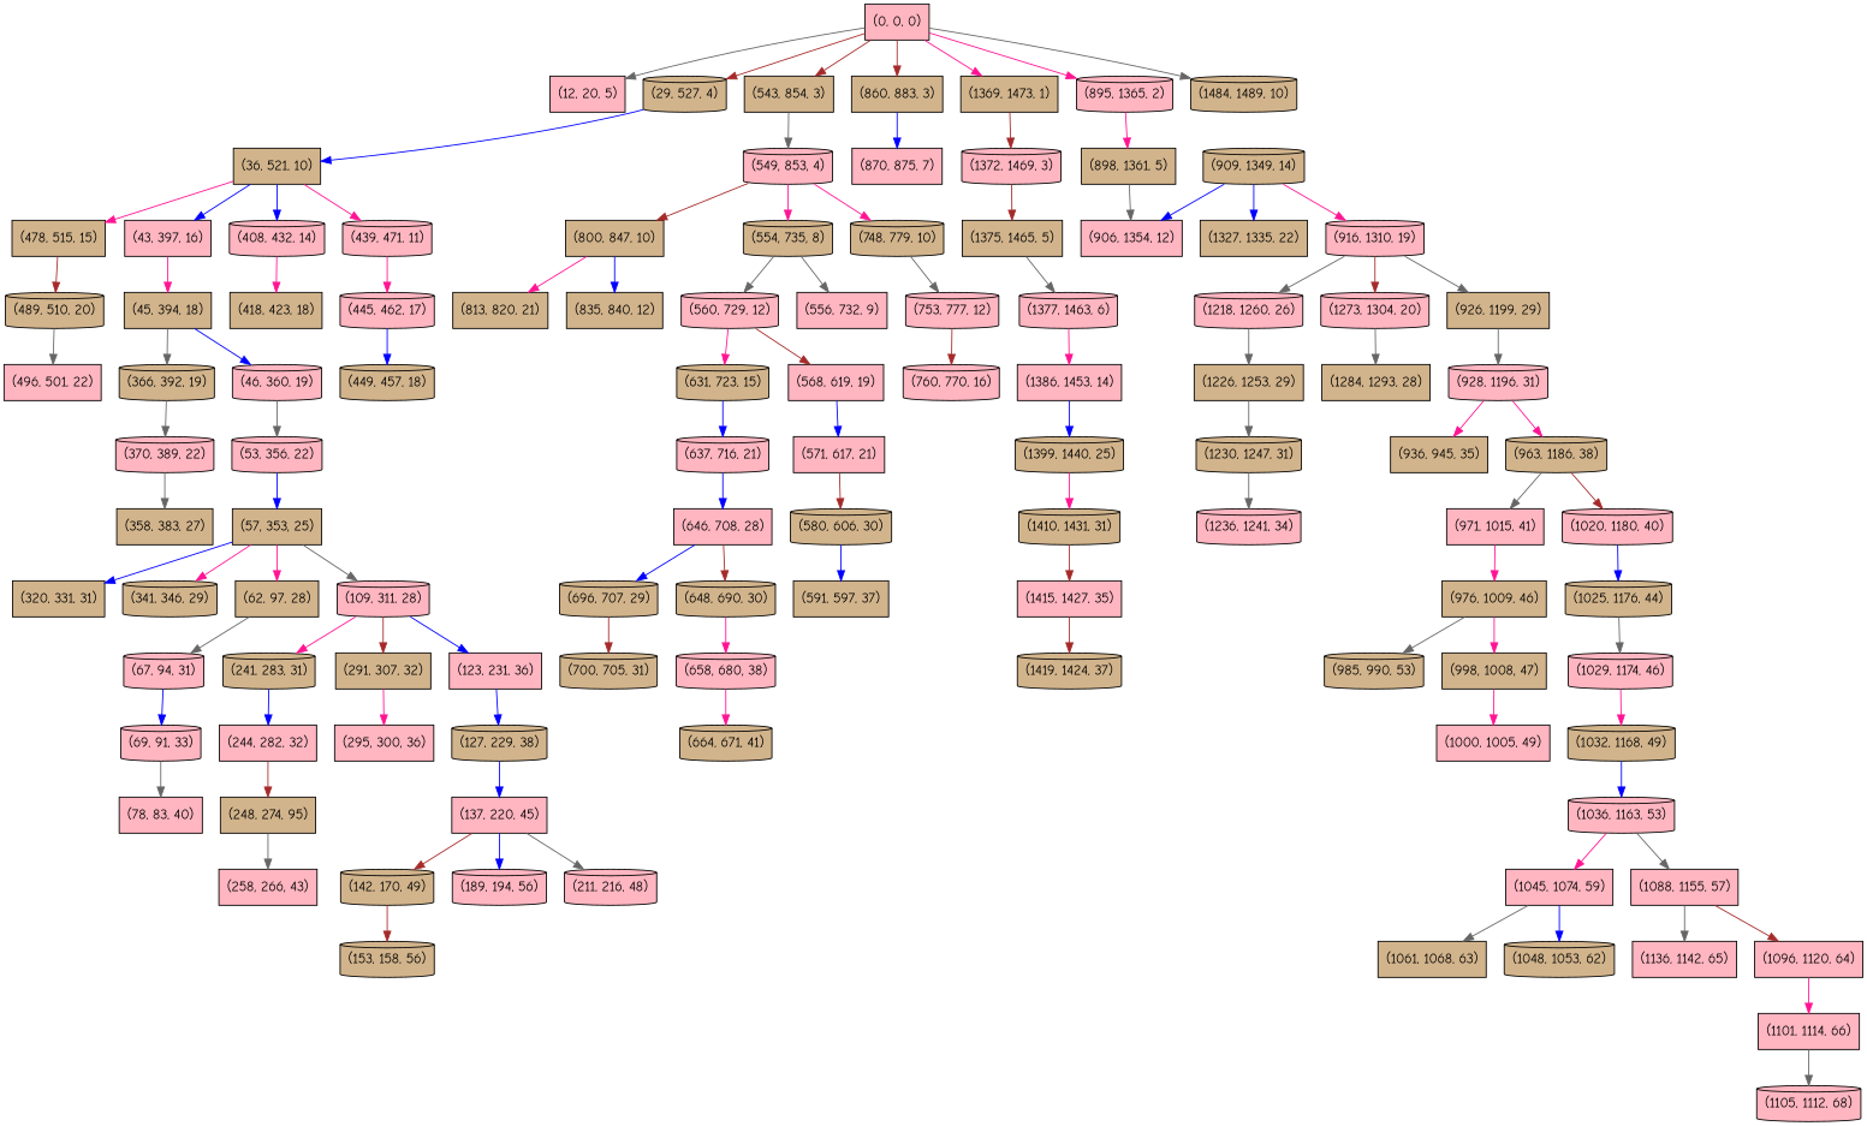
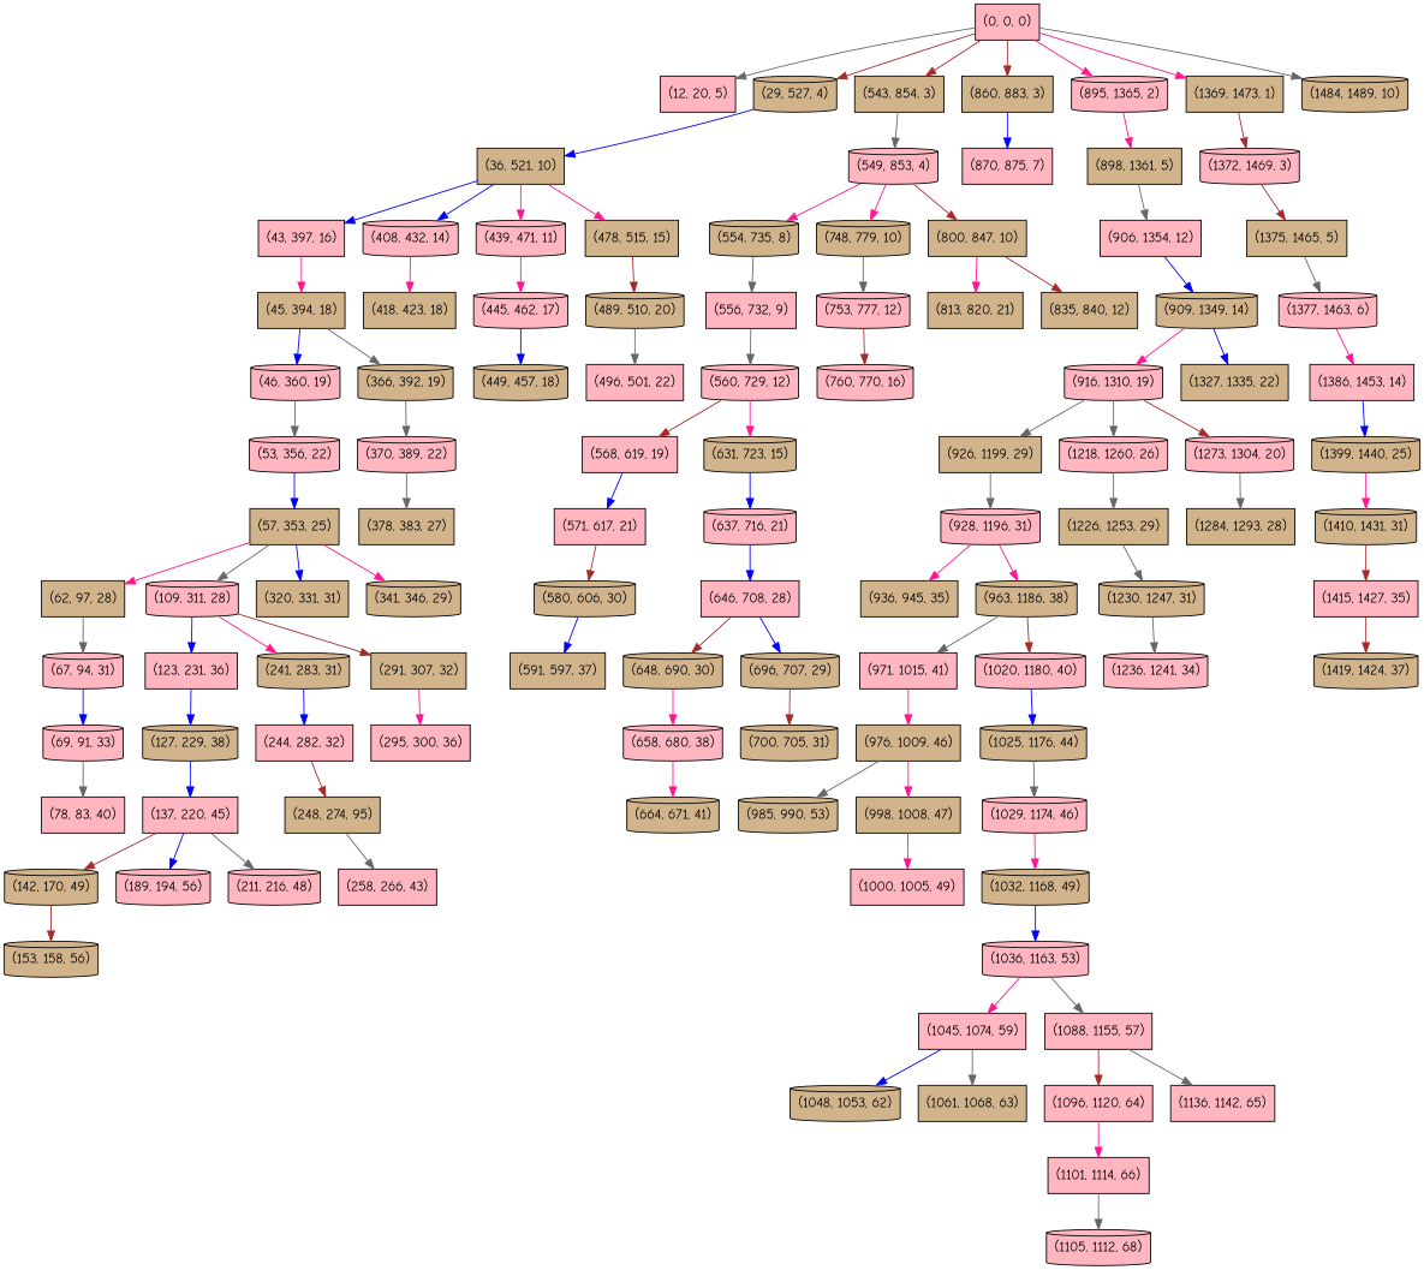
  digraph {
    fontname="Comic Neue"
    node [fillcolor=tan fontname="Comic Neue" shape=cylinder style=filled]
    edge [color=gray40 fontname="Comic Neue"]
    "(0, 0, 0)" [fillcolor=lightpink shape=box]
    "(12, 20, 5)" [fillcolor=lightpink shape=box]
    "(29, 527, 4)"
    "(543, 854, 3)" [shape=box]
    "(860, 883, 3)" [shape=box]
    "(895, 1365, 2)" [fillcolor=lightpink]
    "(1369, 1473, 1)" [shape=box]
    "(1484, 1489, 10)"
    "(36, 521, 10)" [shape=box]
    "(549, 853, 4)" [fillcolor=lightpink]
    "(870, 875, 7)" [fillcolor=lightpink shape=box]
    "(898, 1361, 5)" [shape=box]
    "(1372, 1469, 3)" [fillcolor=lightpink]
    "(43, 397, 16)" [fillcolor=lightpink shape=box]
    "(408, 432, 14)" [fillcolor=lightpink]
    "(439, 471, 11)" [fillcolor=lightpink]
    "(478, 515, 15)" [shape=box]
    "(45, 394, 18)" [shape=box]
    "(418, 423, 18)" [shape=box]
    "(445, 462, 17)" [fillcolor=lightpink]
    "(489, 510, 20)"
    "(46, 360, 19)" [fillcolor=lightpink]
    "(366, 392, 19)"
    "(53, 356, 22)" [fillcolor=lightpink]
    "(370, 389, 22)" [fillcolor=lightpink]
    "(57, 353, 25)" [shape=box]
    "(62, 97, 28)" [shape=box]
    "(109, 311, 28)" [fillcolor=lightpink]
    "(320, 331, 31)" [shape=box]
    "(341, 346, 29)"
    "(67, 94, 31)" [fillcolor=lightpink]
    "(123, 231, 36)" [fillcolor=lightpink shape=box]
    "(241, 283, 31)"
    "(291, 307, 32)" [shape=box]
    "(69, 91, 33)" [fillcolor=lightpink]
    "(78, 83, 40)" [fillcolor=lightpink shape=box]
    "(127, 229, 38)"
    "(244, 282, 32)" [fillcolor=lightpink shape=box]
    "(295, 300, 36)" [fillcolor=lightpink shape=box]
    "(137, 220, 45)" [fillcolor=lightpink shape=box]
    "(142, 170, 49)"
    "(189, 194, 56)" [fillcolor=lightpink]
    "(211, 216, 48)" [fillcolor=lightpink]
    "(153, 158, 56)"
    n45 [label="(248, 274, 95)" shape=box]
    "(258, 266, 43)" [fillcolor=lightpink shape=box]
-   "(378, 383, 27)" [shape=box label="(358, 383, 27)"]
+   "(378, 383, 27)" [shape=box]
    "(449, 457, 18)"
    "(496, 501, 22)" [fillcolor=lightpink shape=box]
    "(554, 735, 8)"
    "(748, 779, 10)"
    "(800, 847, 10)" [shape=box]
    "(556, 732, 9)" [fillcolor=lightpink shape=box]
    "(753, 777, 12)" [fillcolor=lightpink]
    "(813, 820, 21)" [shape=box]
    "(835, 840, 12)" [shape=box]
    "(560, 729, 12)" [fillcolor=lightpink]
    "(568, 619, 19)" [fillcolor=lightpink shape=box]
    "(631, 723, 15)"
    "(571, 617, 21)" [fillcolor=lightpink shape=box]
    "(637, 716, 21)" [fillcolor=lightpink]
    "(580, 606, 30)"
    "(591, 597, 37)" [shape=box]
    "(646, 708, 28)" [fillcolor=lightpink shape=box]
    "(648, 690, 30)"
    "(696, 707, 29)"
    "(658, 680, 38)" [fillcolor=lightpink]
    "(700, 705, 31)"
    "(664, 671, 41)"
    "(760, 770, 16)" [fillcolor=lightpink]
    "(906, 1354, 12)" [fillcolor=lightpink shape=box]
    "(909, 1349, 14)"
    "(916, 1310, 19)" [fillcolor=lightpink]
    "(1327, 1335, 22)" [shape=box]
    "(926, 1199, 29)" [shape=box]
    "(1218, 1260, 26)" [fillcolor=lightpink]
    "(1273, 1304, 20)" [fillcolor=lightpink]
    "(928, 1196, 31)" [fillcolor=lightpink]
    "(1226, 1253, 29)" [shape=box]
    "(1284, 1293, 28)" [shape=box]
    "(936, 945, 35)" [shape=box]
    "(963, 1186, 38)"
    "(971, 1015, 41)" [fillcolor=lightpink shape=box]
    "(1020, 1180, 40)" [fillcolor=lightpink]
    "(976, 1009, 46)" [shape=box]
    "(1025, 1176, 44)"
    "(985, 990, 53)"
    "(998, 1008, 47)" [shape=box]
    "(1000, 1005, 49)" [fillcolor=lightpink shape=box]
    "(1029, 1174, 46)" [fillcolor=lightpink]
    "(1032, 1168, 49)"
    "(1036, 1163, 53)" [fillcolor=lightpink]
    "(1045, 1074, 59)" [fillcolor=lightpink shape=box]
    "(1088, 1155, 57)" [fillcolor=lightpink shape=box]
    "(1048, 1053, 62)"
    "(1061, 1068, 63)" [shape=box]
    "(1096, 1120, 64)" [fillcolor=lightpink shape=box]
    "(1136, 1142, 65)" [fillcolor=lightpink shape=box]
    "(1101, 1114, 66)" [fillcolor=lightpink shape=box]
    "(1105, 1112, 68)" [fillcolor=lightpink]
    "(1230, 1247, 31)"
    "(1236, 1241, 34)" [fillcolor=lightpink]
    "(1375, 1465, 5)" [shape=box]
    "(1377, 1463, 6)" [fillcolor=lightpink]
    "(1386, 1453, 14)" [fillcolor=lightpink shape=box]
    "(1399, 1440, 25)"
    "(1410, 1431, 31)"
    "(1415, 1427, 35)" [fillcolor=lightpink shape=box]
    "(1419, 1424, 37)"
    "(0, 0, 0)" -> "(12, 20, 5)"
    "(0, 0, 0)" -> "(29, 527, 4)" [color=brown]
    "(0, 0, 0)" -> "(543, 854, 3)" [color=brown]
    "(0, 0, 0)" -> "(860, 883, 3)" [color=brown]
    "(0, 0, 0)" -> "(895, 1365, 2)" [color=deeppink]
    "(0, 0, 0)" -> "(1369, 1473, 1)" [color=deeppink]
    "(0, 0, 0)" -> "(1484, 1489, 10)"
    "(29, 527, 4)" -> "(36, 521, 10)" [color=blue]
    "(543, 854, 3)" -> "(549, 853, 4)"
    "(860, 883, 3)" -> "(870, 875, 7)" [color=blue]
    "(895, 1365, 2)" -> "(898, 1361, 5)" [color=deeppink]
    "(1369, 1473, 1)" -> "(1372, 1469, 3)" [color=brown]
    "(36, 521, 10)" -> "(43, 397, 16)" [color=blue]
    "(36, 521, 10)" -> "(408, 432, 14)" [color=blue]
    "(36, 521, 10)" -> "(439, 471, 11)" [color=deeppink]
    "(36, 521, 10)" -> "(478, 515, 15)" [color=deeppink]
    "(549, 853, 4)" -> "(554, 735, 8)" [color=deeppink]
    "(549, 853, 4)" -> "(748, 779, 10)" [color=deeppink]
    "(549, 853, 4)" -> "(800, 847, 10)" [color=brown]
    "(898, 1361, 5)" -> "(906, 1354, 12)"
    "(1372, 1469, 3)" -> "(1375, 1465, 5)" [color=brown]
    "(43, 397, 16)" -> "(45, 394, 18)" [color=deeppink]
    "(408, 432, 14)" -> "(418, 423, 18)" [color=deeppink]
    "(439, 471, 11)" -> "(445, 462, 17)" [color=deeppink]
    "(478, 515, 15)" -> "(489, 510, 20)" [color=brown]
    "(45, 394, 18)" -> "(46, 360, 19)" [color=blue]
    "(45, 394, 18)" -> "(366, 392, 19)"
    "(445, 462, 17)" -> "(449, 457, 18)" [color=blue]
    "(489, 510, 20)" -> "(496, 501, 22)"
    "(46, 360, 19)" -> "(53, 356, 22)"
    "(366, 392, 19)" -> "(370, 389, 22)"
    "(53, 356, 22)" -> "(57, 353, 25)" [color=blue]
    "(370, 389, 22)" -> "(378, 383, 27)"
    "(57, 353, 25)" -> "(62, 97, 28)" [color=deeppink]
    "(57, 353, 25)" -> "(109, 311, 28)"
    "(57, 353, 25)" -> "(320, 331, 31)" [color=blue]
    "(57, 353, 25)" -> "(341, 346, 29)" [color=deeppink]
    "(62, 97, 28)" -> "(67, 94, 31)"
    "(109, 311, 28)" -> "(123, 231, 36)" [color=blue]
    "(109, 311, 28)" -> "(241, 283, 31)" [color=deeppink]
    "(109, 311, 28)" -> "(291, 307, 32)" [color=brown]
    "(67, 94, 31)" -> "(69, 91, 33)" [color=blue]
    "(123, 231, 36)" -> "(127, 229, 38)" [color=blue]
    "(241, 283, 31)" -> "(244, 282, 32)" [color=blue]
    "(291, 307, 32)" -> "(295, 300, 36)" [color=deeppink]
    "(69, 91, 33)" -> "(78, 83, 40)"
    "(127, 229, 38)" -> "(137, 220, 45)" [color=blue]
    "(244, 282, 32)" -> n45 [color=brown]
    "(137, 220, 45)" -> "(142, 170, 49)" [color=brown]
    "(137, 220, 45)" -> "(189, 194, 56)" [color=blue]
    "(137, 220, 45)" -> "(211, 216, 48)"
    "(142, 170, 49)" -> "(153, 158, 56)" [color=brown]
    n45 -> "(258, 266, 43)"
    "(554, 735, 8)" -> "(556, 732, 9)"
    "(748, 779, 10)" -> "(753, 777, 12)"
    "(800, 847, 10)" -> "(813, 820, 21)" [color=deeppink]
-   "(800, 847, 10)" -> "(835, 840, 12)" [color=blue]
-   "(554, 735, 8)" -> "(560, 729, 12)"
+   "(800, 847, 10)" -> "(835, 840, 12)" [color=brown]
+   "(556, 732, 9)" -> "(560, 729, 12)"
    "(753, 777, 12)" -> "(760, 770, 16)" [color=brown]
    "(560, 729, 12)" -> "(568, 619, 19)" [color=brown]
    "(560, 729, 12)" -> "(631, 723, 15)" [color=deeppink]
    "(568, 619, 19)" -> "(571, 617, 21)" [color=blue]
    "(631, 723, 15)" -> "(637, 716, 21)" [color=blue]
    "(571, 617, 21)" -> "(580, 606, 30)" [color=brown]
    "(637, 716, 21)" -> "(646, 708, 28)" [color=blue]
    "(580, 606, 30)" -> "(591, 597, 37)" [color=blue]
    "(646, 708, 28)" -> "(648, 690, 30)" [color=brown]
    "(646, 708, 28)" -> "(696, 707, 29)" [color=blue]
    "(648, 690, 30)" -> "(658, 680, 38)" [color=deeppink]
    "(696, 707, 29)" -> "(700, 705, 31)" [color=brown]
    "(658, 680, 38)" -> "(664, 671, 41)" [color=deeppink]
-   "(909, 1349, 14)" -> "(906, 1354, 12)" [color=blue]
+   "(906, 1354, 12)" -> "(909, 1349, 14)" [color=blue]
    "(909, 1349, 14)" -> "(916, 1310, 19)" [color=deeppink]
    "(909, 1349, 14)" -> "(1327, 1335, 22)" [color=blue]
    "(916, 1310, 19)" -> "(926, 1199, 29)"
    "(916, 1310, 19)" -> "(1218, 1260, 26)"
    "(916, 1310, 19)" -> "(1273, 1304, 20)" [color=brown]
    "(926, 1199, 29)" -> "(928, 1196, 31)"
    "(1218, 1260, 26)" -> "(1226, 1253, 29)"
    "(1273, 1304, 20)" -> "(1284, 1293, 28)"
    "(928, 1196, 31)" -> "(936, 945, 35)" [color=deeppink]
    "(928, 1196, 31)" -> "(963, 1186, 38)" [color=deeppink]
    "(1226, 1253, 29)" -> "(1230, 1247, 31)"
    "(963, 1186, 38)" -> "(971, 1015, 41)"
    "(963, 1186, 38)" -> "(1020, 1180, 40)" [color=brown]
    "(971, 1015, 41)" -> "(976, 1009, 46)" [color=deeppink]
    "(1020, 1180, 40)" -> "(1025, 1176, 44)" [color=blue]
    "(976, 1009, 46)" -> "(985, 990, 53)"
    "(976, 1009, 46)" -> "(998, 1008, 47)" [color=deeppink]
    "(1025, 1176, 44)" -> "(1029, 1174, 46)"
    "(998, 1008, 47)" -> "(1000, 1005, 49)" [color=deeppink]
    "(1029, 1174, 46)" -> "(1032, 1168, 49)" [color=deeppink]
    "(1032, 1168, 49)" -> "(1036, 1163, 53)" [color=blue]
    "(1036, 1163, 53)" -> "(1045, 1074, 59)" [color=deeppink]
    "(1036, 1163, 53)" -> "(1088, 1155, 57)"
    "(1045, 1074, 59)" -> "(1048, 1053, 62)" [color=blue]
    "(1045, 1074, 59)" -> "(1061, 1068, 63)"
    "(1088, 1155, 57)" -> "(1096, 1120, 64)" [color=brown]
    "(1088, 1155, 57)" -> "(1136, 1142, 65)"
    "(1096, 1120, 64)" -> "(1101, 1114, 66)" [color=deeppink]
    "(1101, 1114, 66)" -> "(1105, 1112, 68)"
    "(1230, 1247, 31)" -> "(1236, 1241, 34)"
    "(1375, 1465, 5)" -> "(1377, 1463, 6)"
    "(1377, 1463, 6)" -> "(1386, 1453, 14)" [color=deeppink]
    "(1386, 1453, 14)" -> "(1399, 1440, 25)" [color=blue]
    "(1399, 1440, 25)" -> "(1410, 1431, 31)" [color=deeppink]
    "(1410, 1431, 31)" -> "(1415, 1427, 35)" [color=brown]
    "(1415, 1427, 35)" -> "(1419, 1424, 37)" [color=brown]
  }
